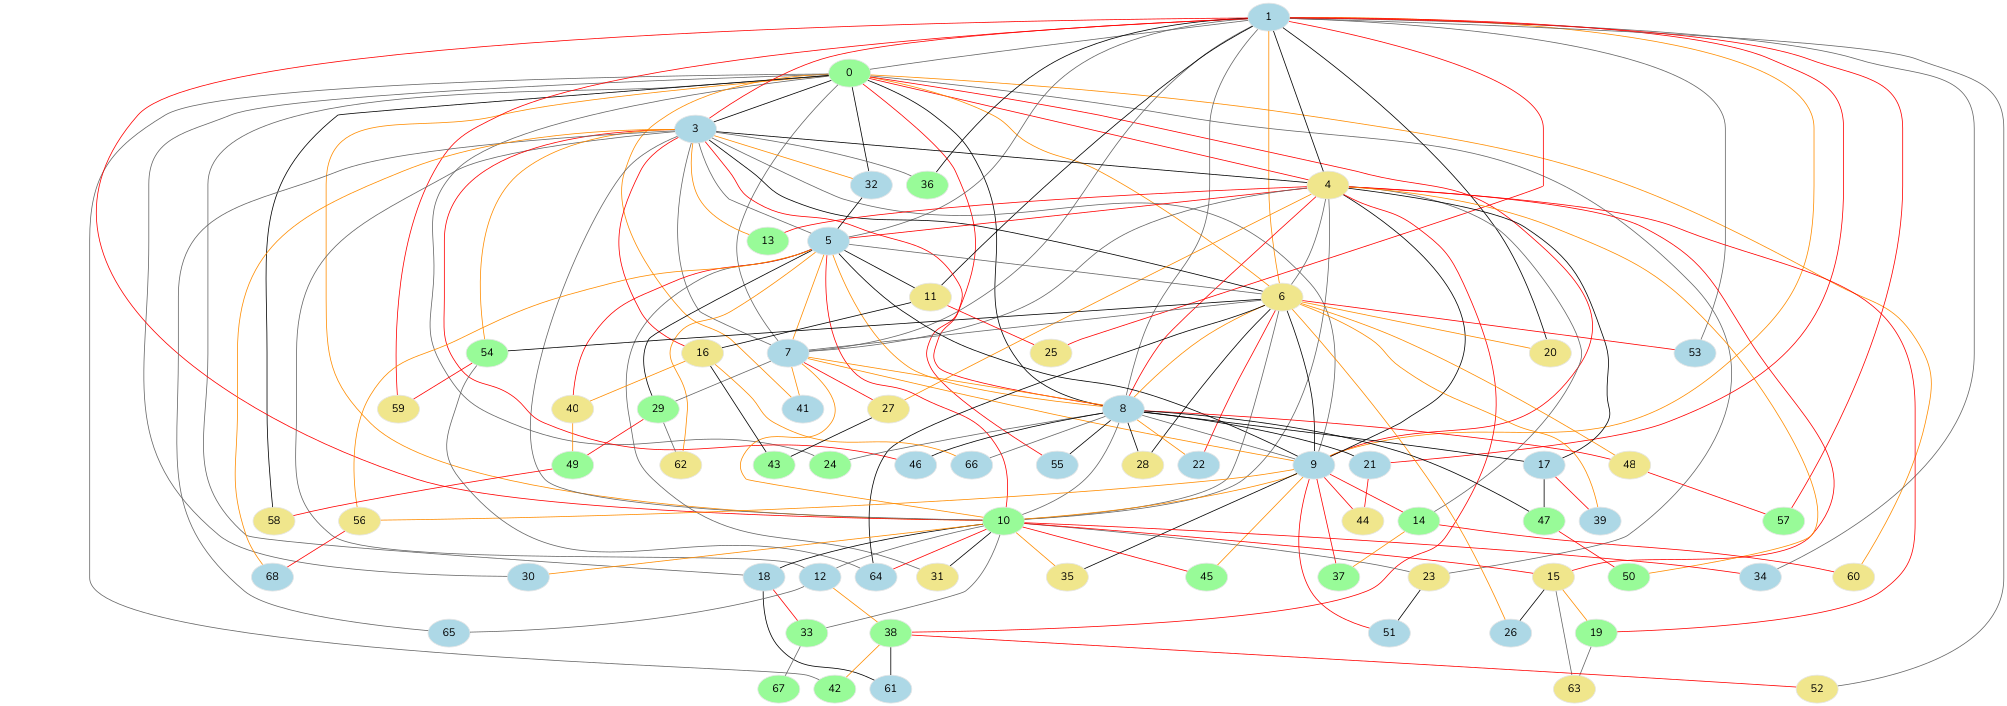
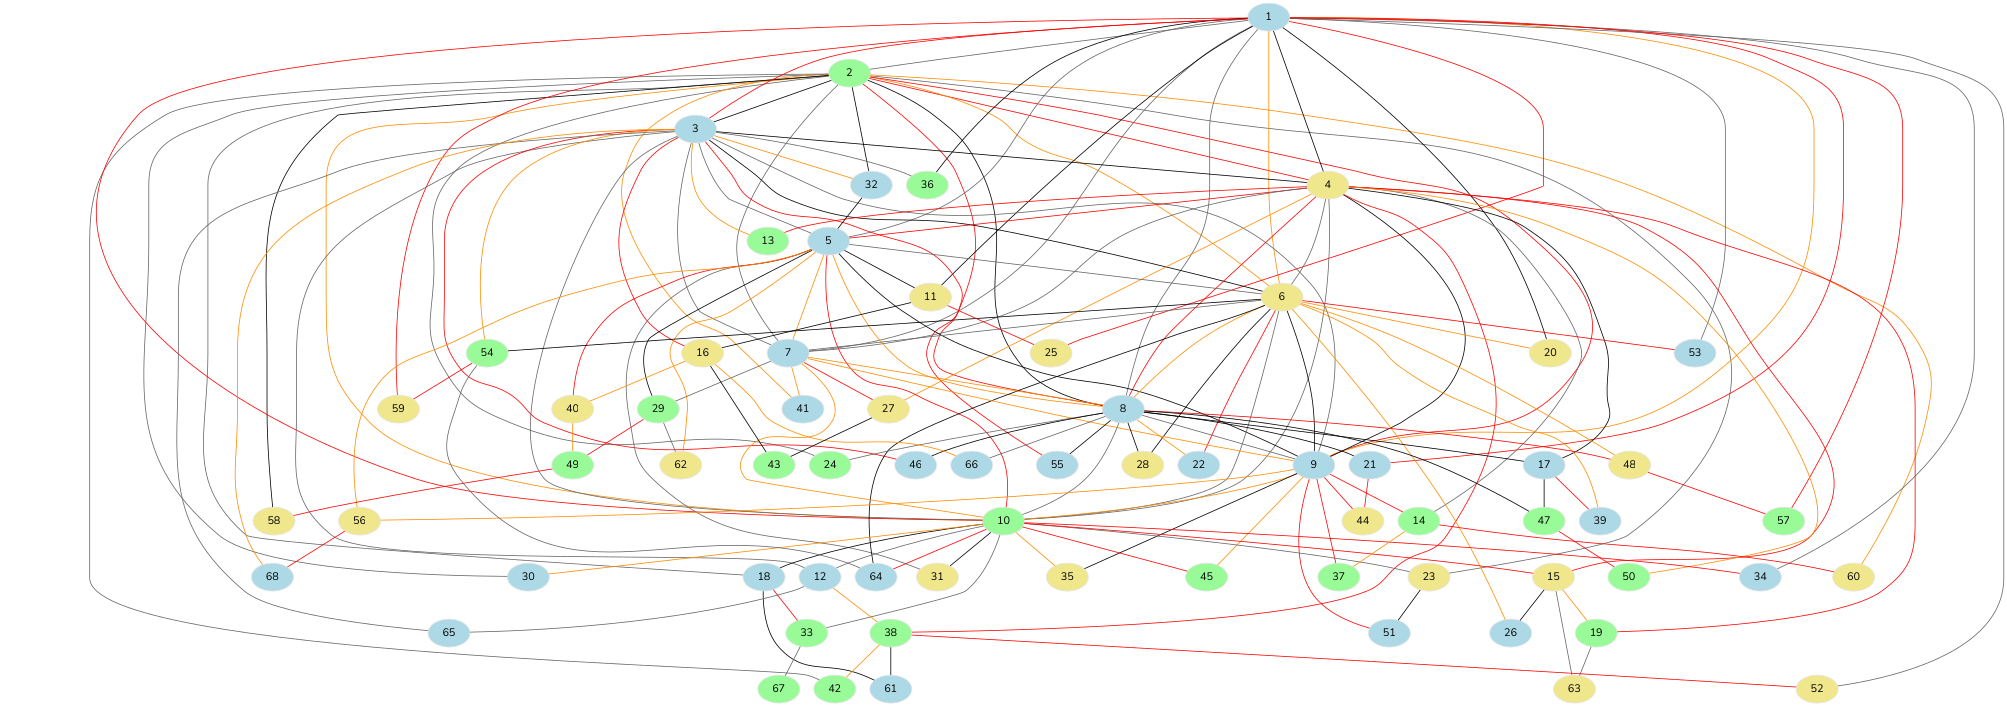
  graph {
    fontname=Nunito
    node [color=gray90 fillcolor=lightblue fontname=Nunito style=filled]
    edge [color=red fontname=Nunito]
-   2 [fillcolor=palegreen label=0]
+   2 [fillcolor=palegreen]
    1
    3
    4 [fillcolor=khaki]
    5
    6 [fillcolor=khaki]
    7
    8
    9
    10 [fillcolor=palegreen]
    11 [fillcolor=khaki]
    20 [fillcolor=khaki]
    21
    25 [fillcolor=khaki]
    34
    36 [fillcolor=palegreen]
    52 [fillcolor=khaki]
    53
    57 [fillcolor=palegreen]
    59 [fillcolor=khaki]
    18
    23 [fillcolor=khaki]
    24 [fillcolor=palegreen]
    30
    32
    41
    42 [fillcolor=palegreen]
    55
    58 [fillcolor=khaki]
    60 [fillcolor=khaki]
    12
    13 [fillcolor=palegreen]
    16 [fillcolor=khaki]
    46
    54 [fillcolor=palegreen]
    65
    68
    14 [fillcolor=palegreen]
    15 [fillcolor=khaki]
    17
    19 [fillcolor=palegreen]
    27 [fillcolor=khaki]
    38 [fillcolor=palegreen]
    50 [fillcolor=palegreen]
    29 [fillcolor=palegreen]
    31 [fillcolor=khaki]
    40 [fillcolor=khaki]
    56 [fillcolor=khaki]
    62 [fillcolor=khaki]
    22
    26
    28 [fillcolor=khaki]
    39
    48 [fillcolor=khaki]
    64
    47 [fillcolor=palegreen]
    66
    35 [fillcolor=khaki]
    37 [fillcolor=palegreen]
    44 [fillcolor=khaki]
    45 [fillcolor=palegreen]
    51
    33 [fillcolor=palegreen]
    61
    43 [fillcolor=palegreen]
    63 [fillcolor=khaki]
    49 [fillcolor=palegreen]
    67 [fillcolor=palegreen]
    2 -- 3 [color=black]
    2 -- 4
    2 -- 6 [color=darkorange]
    2 -- 7 [color=gray40]
    2 -- 8 [color=black]
    2 -- 9
    2 -- 10 [color=darkorange]
    2 -- 18 [color=gray40]
    2 -- 23 [color=gray40]
    2 -- 24 [color=gray40]
    2 -- 30 [color=gray40]
    2 -- 32 [color=black]
    2 -- 41 [color=darkorange]
    2 -- 42 [color=gray40]
    2 -- 55
    2 -- 58 [color=black]
    2 -- 60 [color=darkorange]
    1 -- 2 [color=gray40]
    1 -- 3
    1 -- 4 [color=black]
    1 -- 5 [color=gray40]
    1 -- 6 [color=darkorange]
    1 -- 7 [color=gray40]
    1 -- 8 [color=gray40]
    1 -- 9 [color=darkorange]
    1 -- 10
    1 -- 11 [color=black]
    1 -- 20 [color=black]
    1 -- 21
    1 -- 25
    1 -- 34 [color=gray40]
    1 -- 36 [color=black]
    1 -- 52 [color=gray40]
    1 -- 53 [color=gray40]
    1 -- 57
    1 -- 59
    3 -- 4 [color=black]
    3 -- 5 [color=gray40]
    3 -- 6 [color=black]
    3 -- 7 [color=gray40]
    3 -- 8
    3 -- 9 [color=gray40]
    3 -- 10 [color=gray40]
    3 -- 36 [color=gray40]
    3 -- 32 [color=darkorange]
    3 -- 12 [color=gray40]
    3 -- 13 [color=darkorange]
    3 -- 16
    3 -- 46
    3 -- 54 [color=darkorange]
    3 -- 65 [color=gray40]
    3 -- 68 [color=darkorange]
    4 -- 5
    4 -- 6 [color=gray40]
    4 -- 7 [color=gray40]
    4 -- 8
    4 -- 9 [color=black]
    4 -- 10 [color=gray40]
    4 -- 13
    4 -- 14 [color=gray40]
    4 -- 15
    4 -- 17 [color=black]
    4 -- 19
    4 -- 27 [color=darkorange]
    4 -- 38
    4 -- 50 [color=darkorange]
    5 -- 6 [color=gray40]
    5 -- 7 [color=darkorange]
    5 -- 8 [color=darkorange]
    5 -- 9 [color=black]
    5 -- 10
    5 -- 11 [color=black]
    5 -- 29 [color=black]
    5 -- 31 [color=gray40]
    5 -- 40
    5 -- 56 [color=darkorange]
    5 -- 62 [color=darkorange]
    6 -- 7 [color=gray40]
    6 -- 8 [color=darkorange]
    6 -- 9 [color=black]
    6 -- 10 [color=gray40]
    6 -- 20 [color=darkorange]
    6 -- 53
    6 -- 54 [color=black]
    6 -- 22
    6 -- 26 [color=darkorange]
    6 -- 28 [color=black]
    6 -- 39 [color=darkorange]
    6 -- 48 [color=darkorange]
    6 -- 64 [color=black]
    7 -- 8 [color=darkorange]
    7 -- 9 [color=darkorange]
    7 -- 10 [color=darkorange]
    7 -- 41 [color=darkorange]
    7 -- 27
    7 -- 29 [color=gray40]
    8 -- 9 [color=gray40]
    8 -- 10 [color=gray40]
    8 -- 21 [color=black]
    8 -- 24 [color=gray40]
    8 -- 55 [color=black]
    8 -- 46 [color=black]
    8 -- 17 [color=black]
    8 -- 22 [color=darkorange]
    8 -- 28 [color=black]
    8 -- 48
    8 -- 47 [color=black]
    8 -- 66 [color=gray40]
    9 -- 10 [color=darkorange]
    9 -- 14
    9 -- 56 [color=darkorange]
    9 -- 35 [color=black]
    9 -- 37
    9 -- 44
    9 -- 45 [color=darkorange]
    9 -- 51
    10 -- 34
    10 -- 18 [color=black]
    10 -- 23 [color=gray40]
    10 -- 30 [color=darkorange]
    10 -- 12 [color=gray40]
    10 -- 15
    10 -- 31 [color=black]
    10 -- 64
    10 -- 35 [color=darkorange]
    10 -- 45
    10 -- 33 [color=gray40]
    11 -- 25
    11 -- 16 [color=black]
    21 -- 44
    18 -- 33
    18 -- 61 [color=black]
    23 -- 51 [color=black]
    32 -- 5 [color=black]
    12 -- 65 [color=gray40]
    12 -- 38 [color=darkorange]
    16 -- 40 [color=darkorange]
    16 -- 66 [color=darkorange]
    16 -- 43 [color=black]
    54 -- 59
    54 -- 64 [color=gray40]
    14 -- 60
    14 -- 37 [color=darkorange]
    15 -- 19 [color=darkorange]
    15 -- 26 [color=black]
    15 -- 63 [color=gray40]
    17 -- 39
    17 -- 47 [color=black]
    19 -- 63 [color=gray40]
    27 -- 43 [color=black]
    38 -- 52
    38 -- 42 [color=darkorange]
    38 -- 61 [color=black]
    29 -- 62 [color=gray40]
    29 -- 49
    40 -- 49 [color=darkorange]
    56 -- 68
    48 -- 57
    47 -- 50
    33 -- 67 [color=gray40]
    49 -- 58
  }
